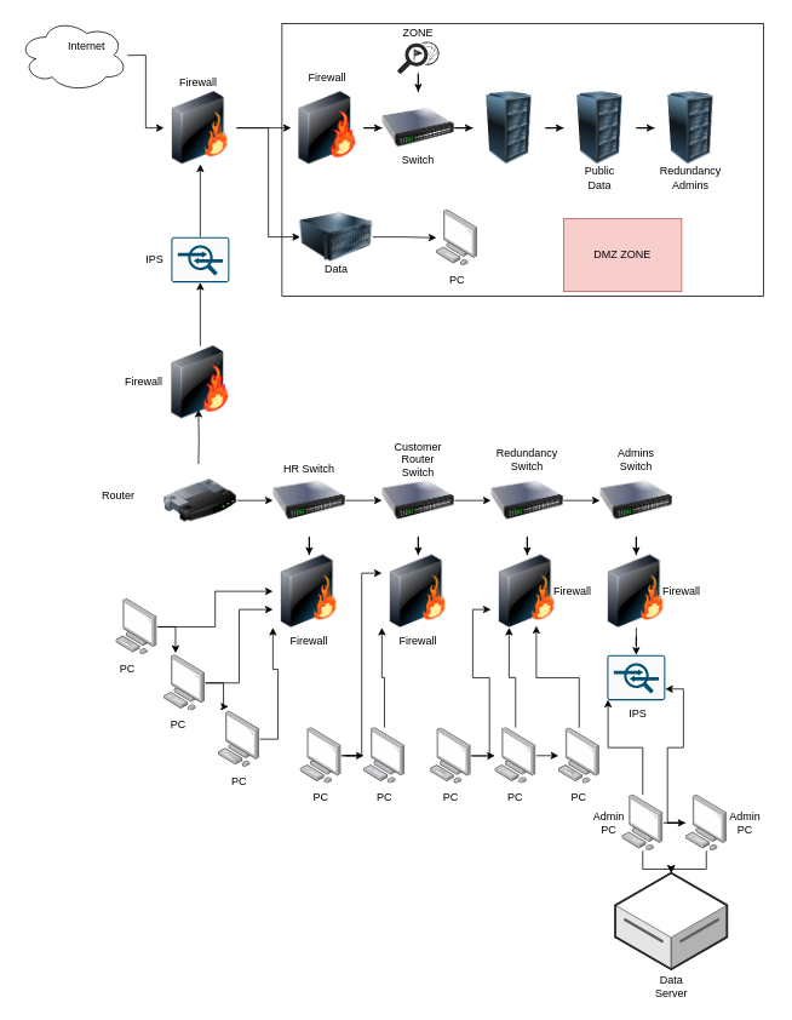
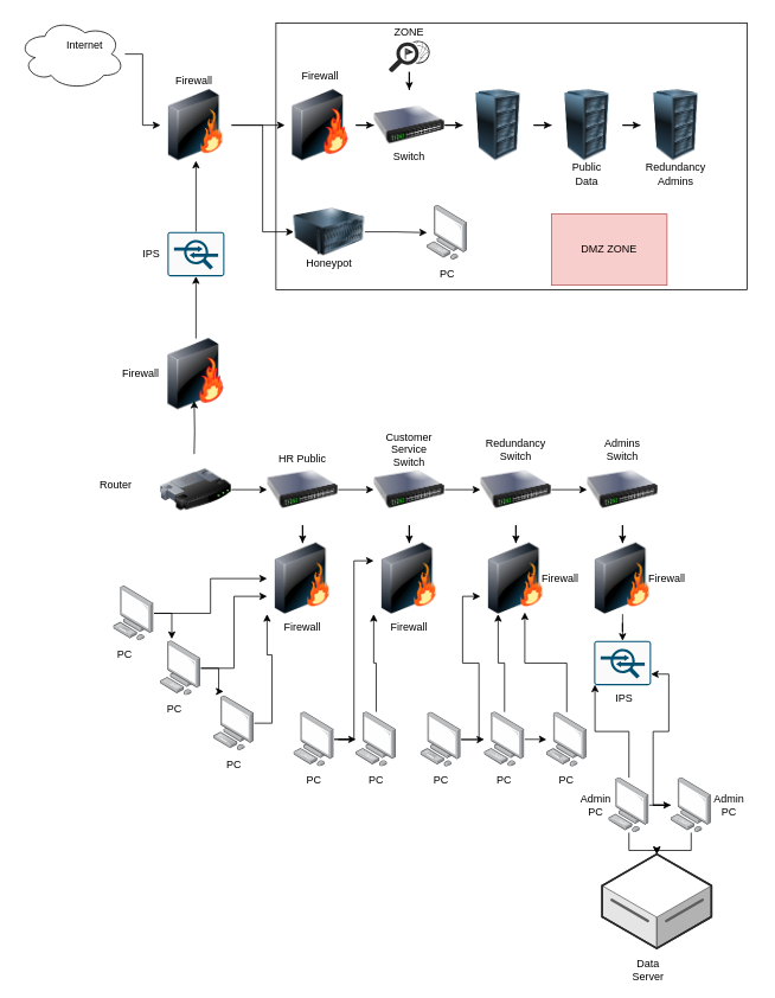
  <mxCell id="0" />
  <mxCell id="1" parent="0" />
  <mxCell id="2" value="" style="rounded=0;whiteSpace=wrap;html=1;" vertex="1" parent="1"><mxGeometry x="310" y="25" width="530" height="300" as="geometry" /></mxCell>
  <mxCell id="3" style="edgeStyle=orthogonalEdgeStyle;rounded=0;orthogonalLoop=1;jettySize=auto;html=1;" edge="1" parent="1" source="4" target="8"><mxGeometry relative="1" as="geometry" /></mxCell>
  <mxCell id="4" value="" style="ellipse;shape=cloud;whiteSpace=wrap;html=1;" vertex="1" parent="1"><mxGeometry width="120" height="80" as="geometry" x="20" y="20" /></mxCell>
  <mxCell id="5" value="Internet" style="text;html=1;align=center;verticalAlign=middle;whiteSpace=wrap;rounded=0;" vertex="1" parent="1"><mxGeometry x="65" y="35" width="60" height="30" as="geometry" /></mxCell>
  <mxCell id="6" style="edgeStyle=orthogonalEdgeStyle;rounded=0;orthogonalLoop=1;jettySize=auto;html=1;entryX=0;entryY=0.5;entryDx=0;entryDy=0;" edge="1" parent="1" source="8" target="12"><mxGeometry relative="1" as="geometry"><Array as="points"><mxPoint x="295" y="140" /><mxPoint x="295" y="260" /></Array></mxGeometry></mxCell>
  <mxCell id="7" style="edgeStyle=orthogonalEdgeStyle;rounded=0;orthogonalLoop=1;jettySize=auto;html=1;entryX=0;entryY=0.5;entryDx=0;entryDy=0;" edge="1" parent="1" source="8" target="24"><mxGeometry relative="1" as="geometry" /></mxCell>
  <mxCell id="8" value="" style="image;html=1;image=img/lib/clip_art/networking/Firewall_128x128.png" vertex="1" parent="1"><mxGeometry x="180" y="100" width="80" height="80" as="geometry" /></mxCell>
  <mxCell id="9" style="edgeStyle=orthogonalEdgeStyle;rounded=0;orthogonalLoop=1;jettySize=auto;html=1;" edge="1" parent="1" source="10" target="19"><mxGeometry relative="1" as="geometry" /></mxCell>
  <mxCell id="10" value="" style="image;html=1;image=img/lib/clip_art/computers/Server_Rack_128x128.png" vertex="1" parent="1"><mxGeometry x="520" y="100" width="80" height="80" as="geometry" /></mxCell>
  <mxCell id="11" style="edgeStyle=orthogonalEdgeStyle;rounded=0;orthogonalLoop=1;jettySize=auto;html=1;" edge="1" parent="1" source="12" target="17"><mxGeometry relative="1" as="geometry" /></mxCell>
  <mxCell id="12" value="" style="image;html=1;image=img/lib/clip_art/computers/Server_128x128.png" vertex="1" parent="1"><mxGeometry x="330" y="220" width="80" height="80" as="geometry" /></mxCell>
  <mxCell id="13" style="edgeStyle=orthogonalEdgeStyle;rounded=0;orthogonalLoop=1;jettySize=auto;html=1;" edge="1" parent="1" source="14" target="8"><mxGeometry relative="1" as="geometry" /></mxCell>
  <mxCell id="14" value="" style="sketch=0;points=[[0.015,0.015,0],[0.985,0.015,0],[0.985,0.985,0],[0.015,0.985,0],[0.25,0,0],[0.5,0,0],[0.75,0,0],[1,0.25,0],[1,0.5,0],[1,0.75,0],[0.75,1,0],[0.5,1,0],[0.25,1,0],[0,0.75,0],[0,0.5,0],[0,0.25,0]];verticalLabelPosition=bottom;html=1;verticalAlign=top;aspect=fixed;align=center;pointerEvents=1;shape=mxgraph.cisco19.rect;prIcon=ips_ids;fillColor=#FAFAFA;strokeColor=#005073;" vertex="1" parent="1"><mxGeometry x="188" y="260" width="64" height="50" as="geometry" /></mxCell>
  <mxCell id="15" style="edgeStyle=orthogonalEdgeStyle;rounded=0;orthogonalLoop=1;jettySize=auto;html=1;" edge="1" parent="1" source="16" target="22"><mxGeometry relative="1" as="geometry" /></mxCell>
  <mxCell id="16" value="" style="verticalLabelPosition=bottom;sketch=0;html=1;fillColor=#282828;strokeColor=none;verticalAlign=top;pointerEvents=1;align=center;shape=mxgraph.cisco_safe.security_icons.ids;" vertex="1" parent="1"><mxGeometry x="437" y="45" width="46" height="35.5" as="geometry" /></mxCell>
  <mxCell id="17" value="" style="image;points=[];aspect=fixed;html=1;align=center;shadow=0;dashed=0;image=img/lib/allied_telesis/computer_and_terminals/Personal_Computer.svg;" vertex="1" parent="1"><mxGeometry x="480" y="230" width="45.6" height="61.8" as="geometry" /></mxCell>
  <mxCell id="18" style="edgeStyle=orthogonalEdgeStyle;rounded=0;orthogonalLoop=1;jettySize=auto;html=1;" edge="1" parent="1" source="19" target="20"><mxGeometry relative="1" as="geometry" /></mxCell>
  <mxCell id="19" value="" style="image;html=1;image=img/lib/clip_art/computers/Server_Rack_128x128.png" vertex="1" parent="1"><mxGeometry x="620" y="100" width="80" height="80" as="geometry" /></mxCell>
  <mxCell id="20" value="" style="image;html=1;image=img/lib/clip_art/computers/Server_Rack_128x128.png" vertex="1" parent="1"><mxGeometry x="720" y="100" width="80" height="80" as="geometry" /></mxCell>
  <mxCell id="21" style="edgeStyle=orthogonalEdgeStyle;rounded=0;orthogonalLoop=1;jettySize=auto;html=1;" edge="1" parent="1" source="22" target="10"><mxGeometry relative="1" as="geometry" /></mxCell>
  <mxCell id="22" value="" style="image;html=1;image=img/lib/clip_art/networking/Switch_128x128.png" vertex="1" parent="1"><mxGeometry x="420" y="100" width="80" height="80" as="geometry" /></mxCell>
  <mxCell id="23" style="edgeStyle=orthogonalEdgeStyle;rounded=0;orthogonalLoop=1;jettySize=auto;html=1;" edge="1" parent="1" source="24" target="22"><mxGeometry relative="1" as="geometry" /></mxCell>
  <mxCell id="24" value="" style="image;html=1;image=img/lib/clip_art/networking/Firewall-page1_128x128.png" vertex="1" parent="1"><mxGeometry x="320" y="100" width="80" height="80" as="geometry" /></mxCell>
- <mxCell id="25" value="Data" style="text;html=1;align=center;verticalAlign=middle;whiteSpace=wrap;rounded=0;" vertex="1" parent="1"><mxGeometry x="340" y="280" width="60" height="30" as="geometry" /></mxCell>
+ <mxCell id="25" value="Honeypot" style="text;html=1;align=center;verticalAlign=middle;whiteSpace=wrap;rounded=0;" vertex="1" parent="1"><mxGeometry x="340" y="280" width="60" height="30" as="geometry" /></mxCell>
  <mxCell id="26" value="PC" style="text;html=1;align=center;verticalAlign=middle;whiteSpace=wrap;rounded=0;" vertex="1" parent="1"><mxGeometry x="472.8" y="291.8" width="60" height="30" as="geometry" /></mxCell>
  <mxCell id="27" value="Switch" style="text;html=1;align=center;verticalAlign=middle;whiteSpace=wrap;rounded=0;" vertex="1" parent="1"><mxGeometry x="430" y="160" width="60" height="30" as="geometry" /></mxCell>
  <mxCell id="28" value="ZONE" style="text;html=1;align=center;verticalAlign=middle;whiteSpace=wrap;rounded=0;" vertex="1" parent="1"><mxGeometry x="430" width="60" height="30" as="geometry" y="20" /></mxCell>
  <mxCell id="29" value="IPS" style="text;html=1;align=center;verticalAlign=middle;whiteSpace=wrap;rounded=0;" vertex="1" parent="1"><mxGeometry x="140" y="270" width="60" height="30" as="geometry" /></mxCell>
  <mxCell id="30" value="Firewall" style="text;html=1;align=center;verticalAlign=middle;whiteSpace=wrap;rounded=0;" vertex="1" parent="1"><mxGeometry x="188" y="75" width="60" height="30" as="geometry" /></mxCell>
  <mxCell id="31" value="Firewall" style="text;html=1;align=center;verticalAlign=middle;whiteSpace=wrap;rounded=0;" vertex="1" parent="1"><mxGeometry x="330" y="70" width="60" height="30" as="geometry" /></mxCell>
  <mxCell id="32" value="Public Data" style="text;html=1;align=center;verticalAlign=middle;whiteSpace=wrap;rounded=0;" vertex="1" parent="1"><mxGeometry x="630" y="180" width="60" height="30" as="geometry" /></mxCell>
  <mxCell id="33" value="Redundancy Admins" style="text;html=1;align=center;verticalAlign=middle;whiteSpace=wrap;rounded=0;" vertex="1" parent="1"><mxGeometry x="730" y="180" width="60" height="30" as="geometry" /></mxCell>
  <mxCell id="34" value="" style="image;html=1;image=img/lib/clip_art/networking/Firewall-page1_128x128.png" vertex="1" parent="1"><mxGeometry x="180" y="380" width="80" height="80" as="geometry" /></mxCell>
  <mxCell id="35" style="edgeStyle=orthogonalEdgeStyle;rounded=0;orthogonalLoop=1;jettySize=auto;html=1;entryX=0.5;entryY=1;entryDx=0;entryDy=0;entryPerimeter=0;" edge="1" parent="1" source="34" target="14"><mxGeometry relative="1" as="geometry" /></mxCell>
  <mxCell id="36" value="Firewall" style="text;html=1;align=center;verticalAlign=middle;whiteSpace=wrap;rounded=0;" vertex="1" parent="1"><mxGeometry x="128" y="405" width="60" height="30" as="geometry" /></mxCell>
  <mxCell id="37" style="edgeStyle=orthogonalEdgeStyle;rounded=0;orthogonalLoop=1;jettySize=auto;html=1;entryX=0.475;entryY=0.875;entryDx=0;entryDy=0;entryPerimeter=0;" edge="1" parent="1" target="34"><mxGeometry relative="1" as="geometry"><mxPoint x="218" y="510" as="sourcePoint" /></mxGeometry></mxCell>
  <mxCell id="38" value="Router" style="text;html=1;align=center;verticalAlign=middle;whiteSpace=wrap;rounded=0;" vertex="1" parent="1"><mxGeometry x="100" y="530" width="60" height="30" as="geometry" /></mxCell>
  <mxCell id="39" style="edgeStyle=orthogonalEdgeStyle;rounded=0;orthogonalLoop=1;jettySize=auto;html=1;" edge="1" parent="1" source="40" target="43"><mxGeometry relative="1" as="geometry" /></mxCell>
  <mxCell id="40" value="" style="image;html=1;image=img/lib/clip_art/networking/Router_128x128.png" vertex="1" parent="1"><mxGeometry x="180" y="510" width="80" height="80" as="geometry" /></mxCell>
  <mxCell id="41" style="edgeStyle=orthogonalEdgeStyle;rounded=0;orthogonalLoop=1;jettySize=auto;html=1;entryX=0;entryY=0.5;entryDx=0;entryDy=0;" edge="1" parent="1" source="43" target="46"><mxGeometry relative="1" as="geometry" /></mxCell>
  <mxCell id="42" style="edgeStyle=orthogonalEdgeStyle;rounded=0;orthogonalLoop=1;jettySize=auto;html=1;" edge="1" parent="1" source="43" target="56"><mxGeometry relative="1" as="geometry" /></mxCell>
  <mxCell id="43" value="" style="image;html=1;image=img/lib/clip_art/networking/Switch_128x128.png" vertex="1" parent="1"><mxGeometry x="300" y="510" width="80" height="80" as="geometry" /></mxCell>
  <mxCell id="44" style="edgeStyle=orthogonalEdgeStyle;rounded=0;orthogonalLoop=1;jettySize=auto;html=1;" edge="1" parent="1" source="46" target="49"><mxGeometry relative="1" as="geometry" /></mxCell>
  <mxCell id="45" style="edgeStyle=orthogonalEdgeStyle;rounded=0;orthogonalLoop=1;jettySize=auto;html=1;" edge="1" parent="1" source="46" target="57"><mxGeometry relative="1" as="geometry" /></mxCell>
  <mxCell id="46" value="" style="image;html=1;image=img/lib/clip_art/networking/Switch_128x128.png" vertex="1" parent="1"><mxGeometry x="420" y="510" width="80" height="80" as="geometry" /></mxCell>
  <mxCell id="47" style="edgeStyle=orthogonalEdgeStyle;rounded=0;orthogonalLoop=1;jettySize=auto;html=1;" edge="1" parent="1" source="49" target="51"><mxGeometry relative="1" as="geometry" /></mxCell>
  <mxCell id="48" style="edgeStyle=orthogonalEdgeStyle;rounded=0;orthogonalLoop=1;jettySize=auto;html=1;" edge="1" parent="1" source="49" target="58"><mxGeometry relative="1" as="geometry" /></mxCell>
  <mxCell id="49" value="" style="image;html=1;image=img/lib/clip_art/networking/Switch_128x128.png" vertex="1" parent="1"><mxGeometry x="540" y="510" width="80" height="80" as="geometry" /></mxCell>
  <mxCell id="50" style="edgeStyle=orthogonalEdgeStyle;rounded=0;orthogonalLoop=1;jettySize=auto;html=1;entryX=0.5;entryY=0;entryDx=0;entryDy=0;" edge="1" parent="1" source="51" target="59"><mxGeometry relative="1" as="geometry" /></mxCell>
  <mxCell id="51" value="" style="image;html=1;image=img/lib/clip_art/networking/Switch_128x128.png" vertex="1" parent="1"><mxGeometry x="660" y="510" width="80" height="80" as="geometry" /></mxCell>
- <mxCell id="52" value="HR Switch" style="text;html=1;align=center;verticalAlign=middle;whiteSpace=wrap;rounded=0;" vertex="1" parent="1"><mxGeometry x="310" y="500" width="60" height="30" as="geometry" /></mxCell>
- <mxCell id="53" value="Customer Router Switch" style="text;html=1;align=center;verticalAlign=middle;whiteSpace=wrap;rounded=0;" vertex="1" parent="1"><mxGeometry x="430" y="490" width="60" height="30" as="geometry" /></mxCell>
+ <mxCell id="52" value="HR Public" style="text;html=1;align=center;verticalAlign=middle;whiteSpace=wrap;rounded=0;" vertex="1" parent="1"><mxGeometry x="310" y="500" width="60" height="30" as="geometry" /></mxCell>
+ <mxCell id="53" value="Customer Service Switch" style="text;html=1;align=center;verticalAlign=middle;whiteSpace=wrap;rounded=0;" vertex="1" parent="1"><mxGeometry x="430" y="490" width="60" height="30" as="geometry" /></mxCell>
  <mxCell id="54" value="Redundancy Switch" style="text;html=1;align=center;verticalAlign=middle;whiteSpace=wrap;rounded=0;" vertex="1" parent="1"><mxGeometry x="550" y="490" width="60" height="30" as="geometry" /></mxCell>
  <mxCell id="55" value="Admins Switch" style="text;html=1;align=center;verticalAlign=middle;whiteSpace=wrap;rounded=0;" vertex="1" parent="1"><mxGeometry x="670" y="490" width="60" height="30" as="geometry" /></mxCell>
  <mxCell id="56" value="" style="image;html=1;image=img/lib/clip_art/networking/Firewall_128x128.png" vertex="1" parent="1"><mxGeometry x="300" y="610" width="80" height="80" as="geometry" /></mxCell>
  <mxCell id="57" value="" style="image;html=1;image=img/lib/clip_art/networking/Firewall_128x128.png" vertex="1" parent="1"><mxGeometry x="420" y="610" width="80" height="80" as="geometry" /></mxCell>
  <mxCell id="58" value="" style="image;html=1;image=img/lib/clip_art/networking/Firewall_128x128.png" vertex="1" parent="1"><mxGeometry x="540" y="610" width="80" height="80" as="geometry" /></mxCell>
  <mxCell id="59" value="" style="image;html=1;image=img/lib/clip_art/networking/Firewall_128x128.png" vertex="1" parent="1"><mxGeometry x="660" y="610" width="80" height="80" as="geometry" /></mxCell>
  <mxCell id="60" style="edgeStyle=orthogonalEdgeStyle;rounded=0;orthogonalLoop=1;jettySize=auto;html=1;" edge="1" parent="1" source="61" target="56"><mxGeometry relative="1" as="geometry" /></mxCell>
  <mxCell id="61" value="" style="image;points=[];aspect=fixed;html=1;align=center;shadow=0;dashed=0;image=img/lib/allied_telesis/computer_and_terminals/Personal_Computer.svg;" vertex="1" parent="1"><mxGeometry x="127.2" y="658.2" width="45.6" height="61.8" as="geometry" /></mxCell>
  <mxCell id="62" style="edgeStyle=orthogonalEdgeStyle;rounded=0;orthogonalLoop=1;jettySize=auto;html=1;entryX=0;entryY=1;entryDx=0;entryDy=0;" edge="1" parent="1" source="63" target="56"><mxGeometry relative="1" as="geometry" /></mxCell>
  <mxCell id="63" value="" style="image;points=[];aspect=fixed;html=1;align=center;shadow=0;dashed=0;image=img/lib/allied_telesis/computer_and_terminals/Personal_Computer.svg;" vertex="1" parent="1"><mxGeometry x="240" y="781.8" width="45.6" height="61.8" as="geometry" /></mxCell>
  <mxCell id="64" style="edgeStyle=orthogonalEdgeStyle;rounded=0;orthogonalLoop=1;jettySize=auto;html=1;entryX=0;entryY=0.75;entryDx=0;entryDy=0;" edge="1" parent="1" source="65" target="56"><mxGeometry relative="1" as="geometry" /></mxCell>
  <mxCell id="65" value="" style="image;points=[];aspect=fixed;html=1;align=center;shadow=0;dashed=0;image=img/lib/allied_telesis/computer_and_terminals/Personal_Computer.svg;" vertex="1" parent="1"><mxGeometry x="180" y="720" width="45.6" height="61.8" as="geometry" /></mxCell>
  <mxCell id="66" value="PC" style="text;html=1;align=center;verticalAlign=middle;whiteSpace=wrap;rounded=0;" vertex="1" parent="1"><mxGeometry x="110" y="720" width="60" height="30" as="geometry" /></mxCell>
  <mxCell id="67" value="PC" style="text;html=1;align=center;verticalAlign=middle;whiteSpace=wrap;rounded=0;" vertex="1" parent="1"><mxGeometry x="166" y="782" width="60" height="30" as="geometry" /></mxCell>
  <mxCell id="68" value="PC" style="text;html=1;align=center;verticalAlign=middle;whiteSpace=wrap;rounded=0;" vertex="1" parent="1"><mxGeometry x="233" y="844" width="60" height="30" as="geometry" /></mxCell>
  <mxCell id="69" style="edgeStyle=orthogonalEdgeStyle;rounded=0;orthogonalLoop=1;jettySize=auto;html=1;entryX=0;entryY=0.25;entryDx=0;entryDy=0;" edge="1" parent="1" source="71" target="57"><mxGeometry relative="1" as="geometry" /></mxCell>
  <mxCell id="70" style="edgeStyle=orthogonalEdgeStyle;rounded=0;orthogonalLoop=1;jettySize=auto;html=1;" edge="1" parent="1" source="71" target="73"><mxGeometry relative="1" as="geometry" /></mxCell>
  <mxCell id="71" value="" style="image;points=[];aspect=fixed;html=1;align=center;shadow=0;dashed=0;image=img/lib/allied_telesis/computer_and_terminals/Personal_Computer.svg;" vertex="1" parent="1"><mxGeometry x="330" y="800" width="45.6" height="61.8" as="geometry" /></mxCell>
  <mxCell id="72" style="edgeStyle=orthogonalEdgeStyle;rounded=0;orthogonalLoop=1;jettySize=auto;html=1;entryX=0;entryY=1;entryDx=0;entryDy=0;" edge="1" parent="1" source="73" target="57"><mxGeometry relative="1" as="geometry" /></mxCell>
  <mxCell id="73" value="" style="image;points=[];aspect=fixed;html=1;align=center;shadow=0;dashed=0;image=img/lib/allied_telesis/computer_and_terminals/Personal_Computer.svg;" vertex="1" parent="1"><mxGeometry x="400" y="800" width="45.6" height="61.8" as="geometry" /></mxCell>
  <mxCell id="74" value="PC" style="text;html=1;align=center;verticalAlign=middle;whiteSpace=wrap;rounded=0;" vertex="1" parent="1"><mxGeometry x="322.8" y="861.8" width="60" height="30" as="geometry" /></mxCell>
  <mxCell id="75" value="PC" style="text;html=1;align=center;verticalAlign=middle;whiteSpace=wrap;rounded=0;" vertex="1" parent="1"><mxGeometry x="393" y="862" width="60" height="30" as="geometry" /></mxCell>
  <mxCell id="76" style="edgeStyle=orthogonalEdgeStyle;rounded=0;orthogonalLoop=1;jettySize=auto;html=1;entryX=0;entryY=0.75;entryDx=0;entryDy=0;" edge="1" parent="1" source="78" target="58"><mxGeometry relative="1" as="geometry" /></mxCell>
  <mxCell id="77" style="edgeStyle=orthogonalEdgeStyle;rounded=0;orthogonalLoop=1;jettySize=auto;html=1;" edge="1" parent="1" source="78" target="81"><mxGeometry relative="1" as="geometry" /></mxCell>
  <mxCell id="78" value="" style="image;points=[];aspect=fixed;html=1;align=center;shadow=0;dashed=0;image=img/lib/allied_telesis/computer_and_terminals/Personal_Computer.svg;" vertex="1" parent="1"><mxGeometry x="472.8" y="800.2" width="45.6" height="61.8" as="geometry" /></mxCell>
  <mxCell id="79" style="edgeStyle=orthogonalEdgeStyle;rounded=0;orthogonalLoop=1;jettySize=auto;html=1;entryX=0.25;entryY=1;entryDx=0;entryDy=0;" edge="1" parent="1" source="81" target="58"><mxGeometry relative="1" as="geometry" /></mxCell>
  <mxCell id="80" style="edgeStyle=orthogonalEdgeStyle;rounded=0;orthogonalLoop=1;jettySize=auto;html=1;" edge="1" parent="1" source="81" target="82"><mxGeometry relative="1" as="geometry" /></mxCell>
  <mxCell id="81" value="" style="image;points=[];aspect=fixed;html=1;align=center;shadow=0;dashed=0;image=img/lib/allied_telesis/computer_and_terminals/Personal_Computer.svg;" vertex="1" parent="1"><mxGeometry x="544.4" y="800" width="45.6" height="61.8" as="geometry" /></mxCell>
  <mxCell id="82" value="" style="image;points=[];aspect=fixed;html=1;align=center;shadow=0;dashed=0;image=img/lib/allied_telesis/computer_and_terminals/Personal_Computer.svg;" vertex="1" parent="1"><mxGeometry x="614.4" y="800.2" width="45.6" height="61.8" as="geometry" /></mxCell>
  <mxCell id="83" value="PC" style="text;html=1;align=center;verticalAlign=middle;whiteSpace=wrap;rounded=0;" vertex="1" parent="1"><mxGeometry x="466" y="862" width="60" height="30" as="geometry" /></mxCell>
  <mxCell id="84" value="PC" style="text;html=1;align=center;verticalAlign=middle;whiteSpace=wrap;rounded=0;" vertex="1" parent="1"><mxGeometry x="537" y="862" width="60" height="30" as="geometry" /></mxCell>
  <mxCell id="85" value="PC" style="text;html=1;align=center;verticalAlign=middle;whiteSpace=wrap;rounded=0;" vertex="1" parent="1"><mxGeometry x="607" y="862" width="60" height="30" as="geometry" /></mxCell>
  <mxCell id="86" value="DMZ ZONE" style="text;html=1;align=center;verticalAlign=middle;whiteSpace=wrap;rounded=0;fillColor=#f8cecc;strokeColor=#b85450;" vertex="1" parent="1"><mxGeometry x="620" y="240" width="130" height="80" as="geometry" /></mxCell>
  <mxCell id="87" style="edgeStyle=orthogonalEdgeStyle;rounded=0;orthogonalLoop=1;jettySize=auto;html=1;entryX=0.625;entryY=0.975;entryDx=0;entryDy=0;entryPerimeter=0;" edge="1" parent="1" source="82" target="58"><mxGeometry relative="1" as="geometry" /></mxCell>
  <mxCell id="88" value="" style="sketch=0;points=[[0.015,0.015,0],[0.985,0.015,0],[0.985,0.985,0],[0.015,0.985,0],[0.25,0,0],[0.5,0,0],[0.75,0,0],[1,0.25,0],[1,0.5,0],[1,0.75,0],[0.75,1,0],[0.5,1,0],[0.25,1,0],[0,0.75,0],[0,0.5,0],[0,0.25,0]];verticalLabelPosition=bottom;html=1;verticalAlign=top;aspect=fixed;align=center;pointerEvents=1;shape=mxgraph.cisco19.rect;prIcon=ips_ids;fillColor=#FAFAFA;strokeColor=#005073;" vertex="1" parent="1"><mxGeometry x="668" y="720" width="64" height="50" as="geometry" /></mxCell>
  <mxCell id="89" style="edgeStyle=orthogonalEdgeStyle;rounded=0;orthogonalLoop=1;jettySize=auto;html=1;entryX=0.5;entryY=0;entryDx=0;entryDy=0;entryPerimeter=0;" edge="1" parent="1" source="59" target="88"><mxGeometry relative="1" as="geometry" /></mxCell>
  <mxCell id="90" style="edgeStyle=orthogonalEdgeStyle;rounded=0;orthogonalLoop=1;jettySize=auto;html=1;" edge="1" parent="1" source="92" target="95"><mxGeometry relative="1" as="geometry" /></mxCell>
  <mxCell id="91" style="edgeStyle=orthogonalEdgeStyle;rounded=0;orthogonalLoop=1;jettySize=auto;html=1;" edge="1" parent="1" source="92" target="93"><mxGeometry relative="1" as="geometry" /></mxCell>
  <mxCell id="92" value="" style="image;points=[];aspect=fixed;html=1;align=center;shadow=0;dashed=0;image=img/lib/allied_telesis/computer_and_terminals/Personal_Computer.svg;" vertex="1" parent="1"><mxGeometry x="684.4" y="874" width="45.6" height="61.8" as="geometry" /></mxCell>
  <mxCell id="93" value="" style="verticalLabelPosition=bottom;html=1;verticalAlign=top;strokeWidth=1;align=center;outlineConnect=0;dashed=0;outlineConnect=0;shape=mxgraph.aws3d.dataServer;strokeColor=#5E5E5E;aspect=fixed;" vertex="1" parent="1"><mxGeometry x="677" y="960" width="123" height="106" as="geometry" /></mxCell>
  <mxCell id="94" style="edgeStyle=orthogonalEdgeStyle;rounded=0;orthogonalLoop=1;jettySize=auto;html=1;" edge="1" parent="1" source="95" target="93"><mxGeometry relative="1" as="geometry" /></mxCell>
  <mxCell id="95" value="" style="image;points=[];aspect=fixed;html=1;align=center;shadow=0;dashed=0;image=img/lib/allied_telesis/computer_and_terminals/Personal_Computer.svg;" vertex="1" parent="1"><mxGeometry x="754.4" y="874" width="45.6" height="61.8" as="geometry" /></mxCell>
  <mxCell id="96" style="edgeStyle=orthogonalEdgeStyle;rounded=0;orthogonalLoop=1;jettySize=auto;html=1;entryX=0.285;entryY=-0.032;entryDx=0;entryDy=0;entryPerimeter=0;" edge="1" parent="1" source="61" target="65"><mxGeometry relative="1" as="geometry" /></mxCell>
  <mxCell id="97" style="edgeStyle=orthogonalEdgeStyle;rounded=0;orthogonalLoop=1;jettySize=auto;html=1;entryX=0.241;entryY=-0.078;entryDx=0;entryDy=0;entryPerimeter=0;" edge="1" parent="1" source="65" target="63"><mxGeometry relative="1" as="geometry" /></mxCell>
  <mxCell id="98" style="edgeStyle=orthogonalEdgeStyle;rounded=0;orthogonalLoop=1;jettySize=auto;html=1;entryX=0.015;entryY=0.985;entryDx=0;entryDy=0;entryPerimeter=0;" edge="1" parent="1" source="92" target="88"><mxGeometry relative="1" as="geometry" /></mxCell>
  <mxCell id="99" style="edgeStyle=orthogonalEdgeStyle;rounded=0;orthogonalLoop=1;jettySize=auto;html=1;entryX=1;entryY=0.75;entryDx=0;entryDy=0;entryPerimeter=0;" edge="1" parent="1" source="95" target="88"><mxGeometry relative="1" as="geometry" /></mxCell>
  <mxCell id="100" value="Admin&lt;div&gt;PC&lt;/div&gt;" style="text;html=1;align=center;verticalAlign=middle;whiteSpace=wrap;rounded=0;" vertex="1" parent="1"><mxGeometry x="640" y="890" width="60" height="30" as="geometry" /></mxCell>
  <mxCell id="101" value="Admin&lt;div&gt;PC&lt;/div&gt;" style="text;html=1;align=center;verticalAlign=middle;whiteSpace=wrap;rounded=0;" vertex="1" parent="1"><mxGeometry x="790" y="889.9" width="60" height="30" as="geometry" /></mxCell>
- <mxCell id="102" value="Data Server" style="text;html=1;align=center;verticalAlign=middle;whiteSpace=wrap;rounded=0;" vertex="1" parent="1"><mxGeometry x="709" y="1070" width="60" height="30" as="geometry" /></mxCell>
+ <mxCell id="102" value="Data Server" style="text;html=1;align=center;verticalAlign=middle;whiteSpace=wrap;rounded=0;" vertex="1" parent="1"><mxGeometry x="699" y="1075" width="60" height="30" as="geometry" /></mxCell>
  <mxCell id="103" value="IPS" style="text;html=1;align=center;verticalAlign=middle;whiteSpace=wrap;rounded=0;" vertex="1" parent="1"><mxGeometry x="672" y="770" width="60" height="30" as="geometry" /></mxCell>
  <mxCell id="104" value="Firewall" style="text;html=1;align=center;verticalAlign=middle;whiteSpace=wrap;rounded=0;" vertex="1" parent="1"><mxGeometry x="310" y="690" width="60" height="30" as="geometry" /></mxCell>
  <mxCell id="105" value="Firewall" style="text;html=1;align=center;verticalAlign=middle;whiteSpace=wrap;rounded=0;" vertex="1" parent="1"><mxGeometry x="430" y="690" width="60" height="30" as="geometry" /></mxCell>
  <mxCell id="106" value="Firewall" style="text;html=1;align=center;verticalAlign=middle;whiteSpace=wrap;rounded=0;" vertex="1" parent="1"><mxGeometry x="720" y="635" width="60" height="30" as="geometry" /></mxCell>
  <mxCell id="107" value="Firewall" style="text;html=1;align=center;verticalAlign=middle;whiteSpace=wrap;rounded=0;" vertex="1" parent="1"><mxGeometry x="600" y="635" width="60" height="30" as="geometry" /></mxCell>
